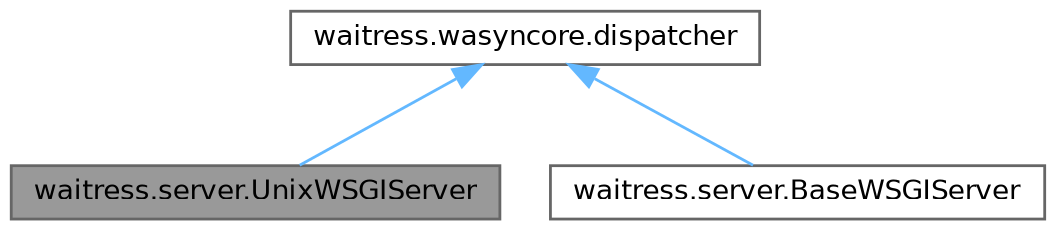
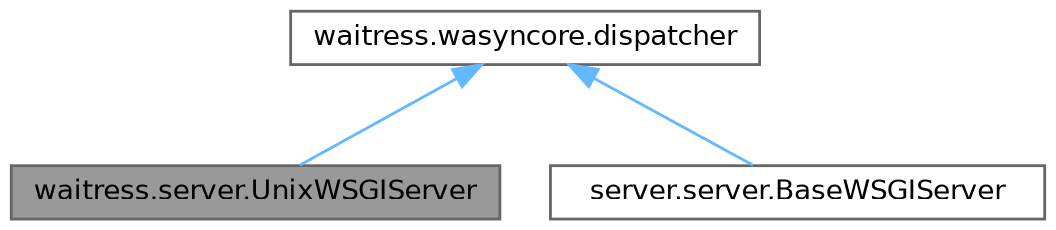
  digraph {
    node [color=gray40 fillcolor=white fontname=Helvetica fontsize=10 shape=box style=filled]
    edge [color=steelblue1 dir=back fontname=Helvetica fontsize=10 labelfontname=Helvetica labelfontsize=10 style=solid]
    n1 [fillcolor=grey60 fontcolor=black height=0.2 label="waitress.server.UnixWSGIServer" width=0.4]
-   n2 [height=0.2 label="waitress.server.BaseWSGIServer" width=0.4]
+   n2 [height=0.2 label="server.server.BaseWSGIServer" width=0.4]
    n3 [height=0.2 label="waitress.wasyncore.dispatcher" width=0.4]
    n3 -> n1
    n3 -> n2
  }
